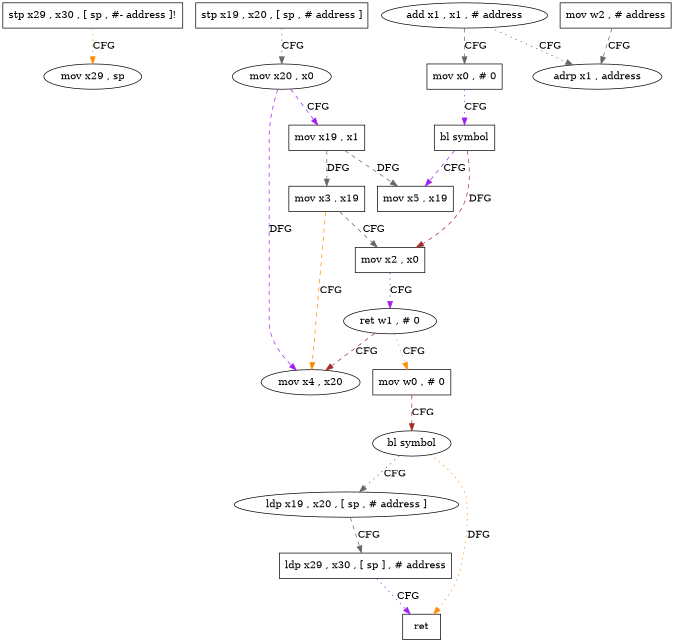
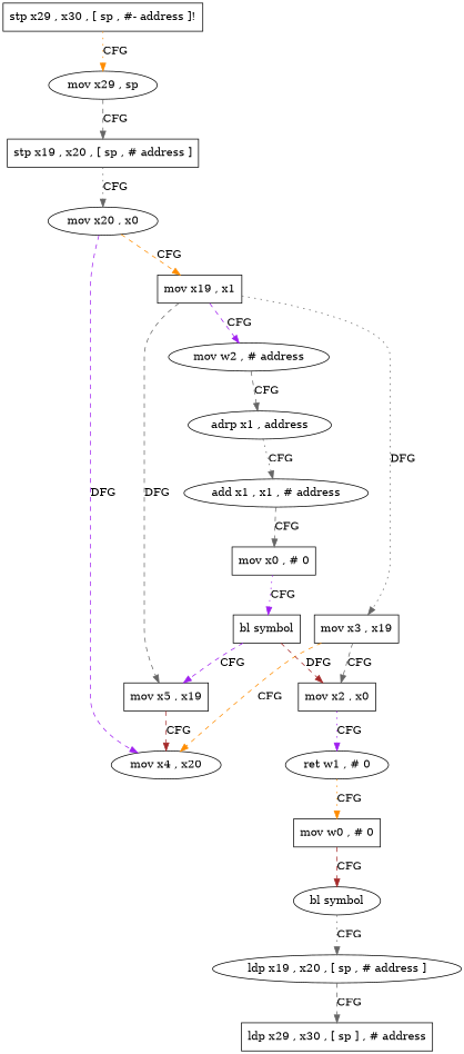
  digraph {
    node [shape=box]
    edge [color=gray40 style=dashed]
    n1 [label="stp x29 , x30 , [ sp , #- address ]!"]
    n2 [label="mov x29 , sp" shape=ellipse]
    n3 [label="stp x19 , x20 , [ sp , # address ]"]
    n4 [label="mov x20 , x0" shape=ellipse]
    n5 [label="mov x19 , x1"]
    n6 [label="mov x4 , x20" shape=ellipse]
-   n7 [label="mov w2 , # address"]
+   n7 [label="mov w2 , # address" shape=ellipse]
    n8 [label="mov x5 , x19"]
    n9 [label="mov x3 , x19"]
    n10 [label="adrp x1 , address" shape=ellipse]
    n11 [label="mov x2 , x0"]
    n12 [label="add x1 , x1 , # address" shape=ellipse]
    n13 [label="mov x0 , # 0"]
    n14 [label="bl symbol"]
    n15 [label="ret w1 , # 0" shape=ellipse]
    n16 [label="mov w0 , # 0"]
    n17 [label="bl symbol" shape=ellipse]
    n18 [label="ldp x19 , x20 , [ sp , # address ]" shape=ellipse]
-   n19 [label=ret]
    n20 [label="ldp x29 , x30 , [ sp ] , # address"]
    n1 -> n2 [color=darkorange label=CFG style=dotted]
+   n2 -> n3 [label=CFG]
    n3 -> n4 [label=CFG style=dotted]
-   n4 -> n5 [color=purple label=CFG]
+   n4 -> n5 [color=darkorange label=CFG]
    n4 -> n6 [color=purple label=DFG]
+   n5 -> n7 [color=purple label=CFG]
    n5 -> n8 [label=DFG]
-   n5 -> n9 [label=DFG]
+   n5 -> n9 [label=DFG style=dotted]
    n7 -> n10 [label=CFG]
-   n15 -> n6 [color=brown label=CFG]
+   n8 -> n6 [color=brown label=CFG]
    n9 -> n6 [color=darkorange label=CFG]
    n9 -> n11 [label=CFG]
-   n12 -> n10 [label=CFG style=dotted]
+   n10 -> n12 [label=CFG style=dotted]
    n11 -> n15 [color=purple label=CFG style=dotted]
    n12 -> n13 [label=CFG]
    n13 -> n14 [color=purple label=CFG style=dotted]
    n14 -> n8 [color=purple label=CFG]
    n14 -> n11 [color=brown label=DFG]
    n15 -> n16 [color=darkorange label=CFG style=dotted]
    n16 -> n17 [color=brown label=CFG]
    n17 -> n18 [label=CFG style=dotted]
-   n17 -> n19 [color=darkorange label=DFG style=dotted]
    n18 -> n20 [label=CFG]
-   n20 -> n19 [color=purple label=CFG style=dotted]
  }
